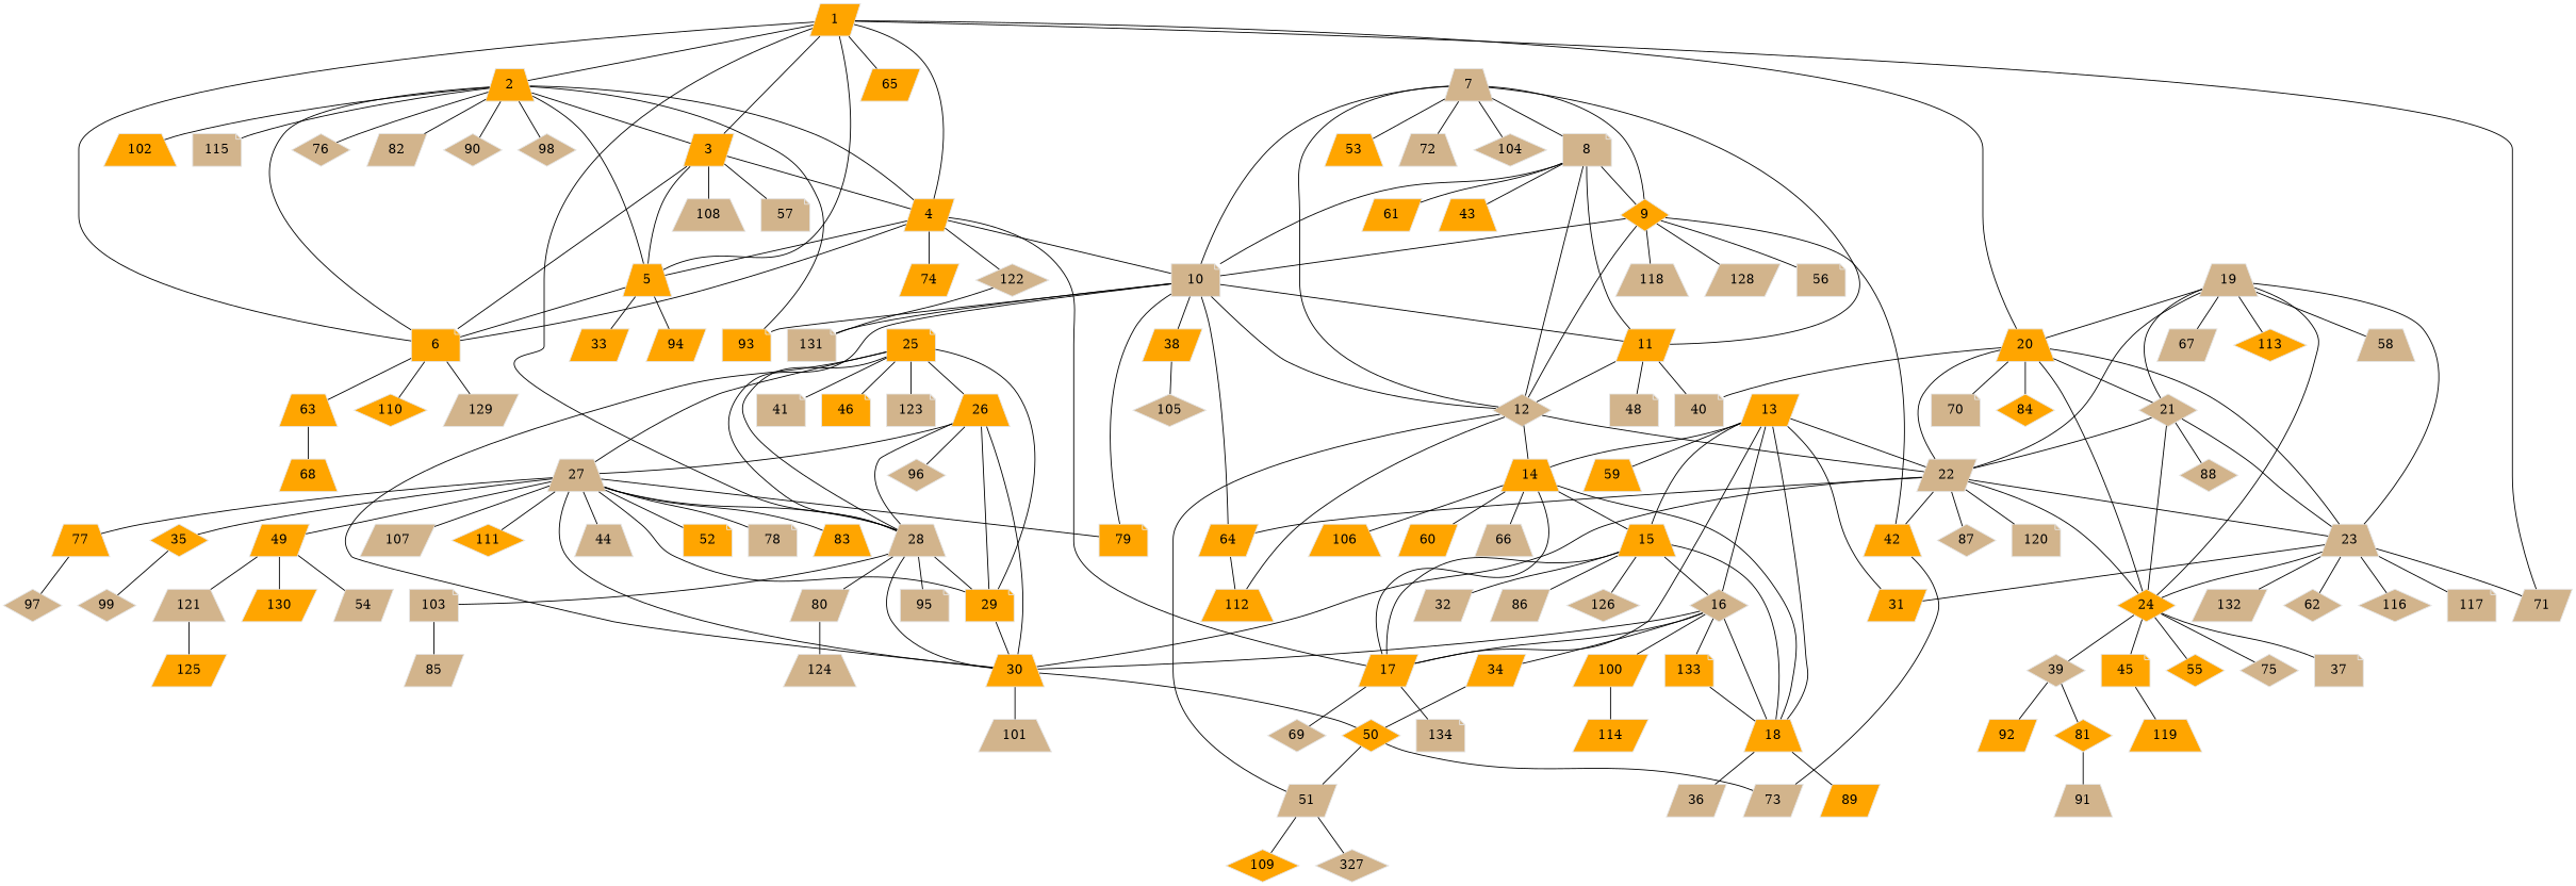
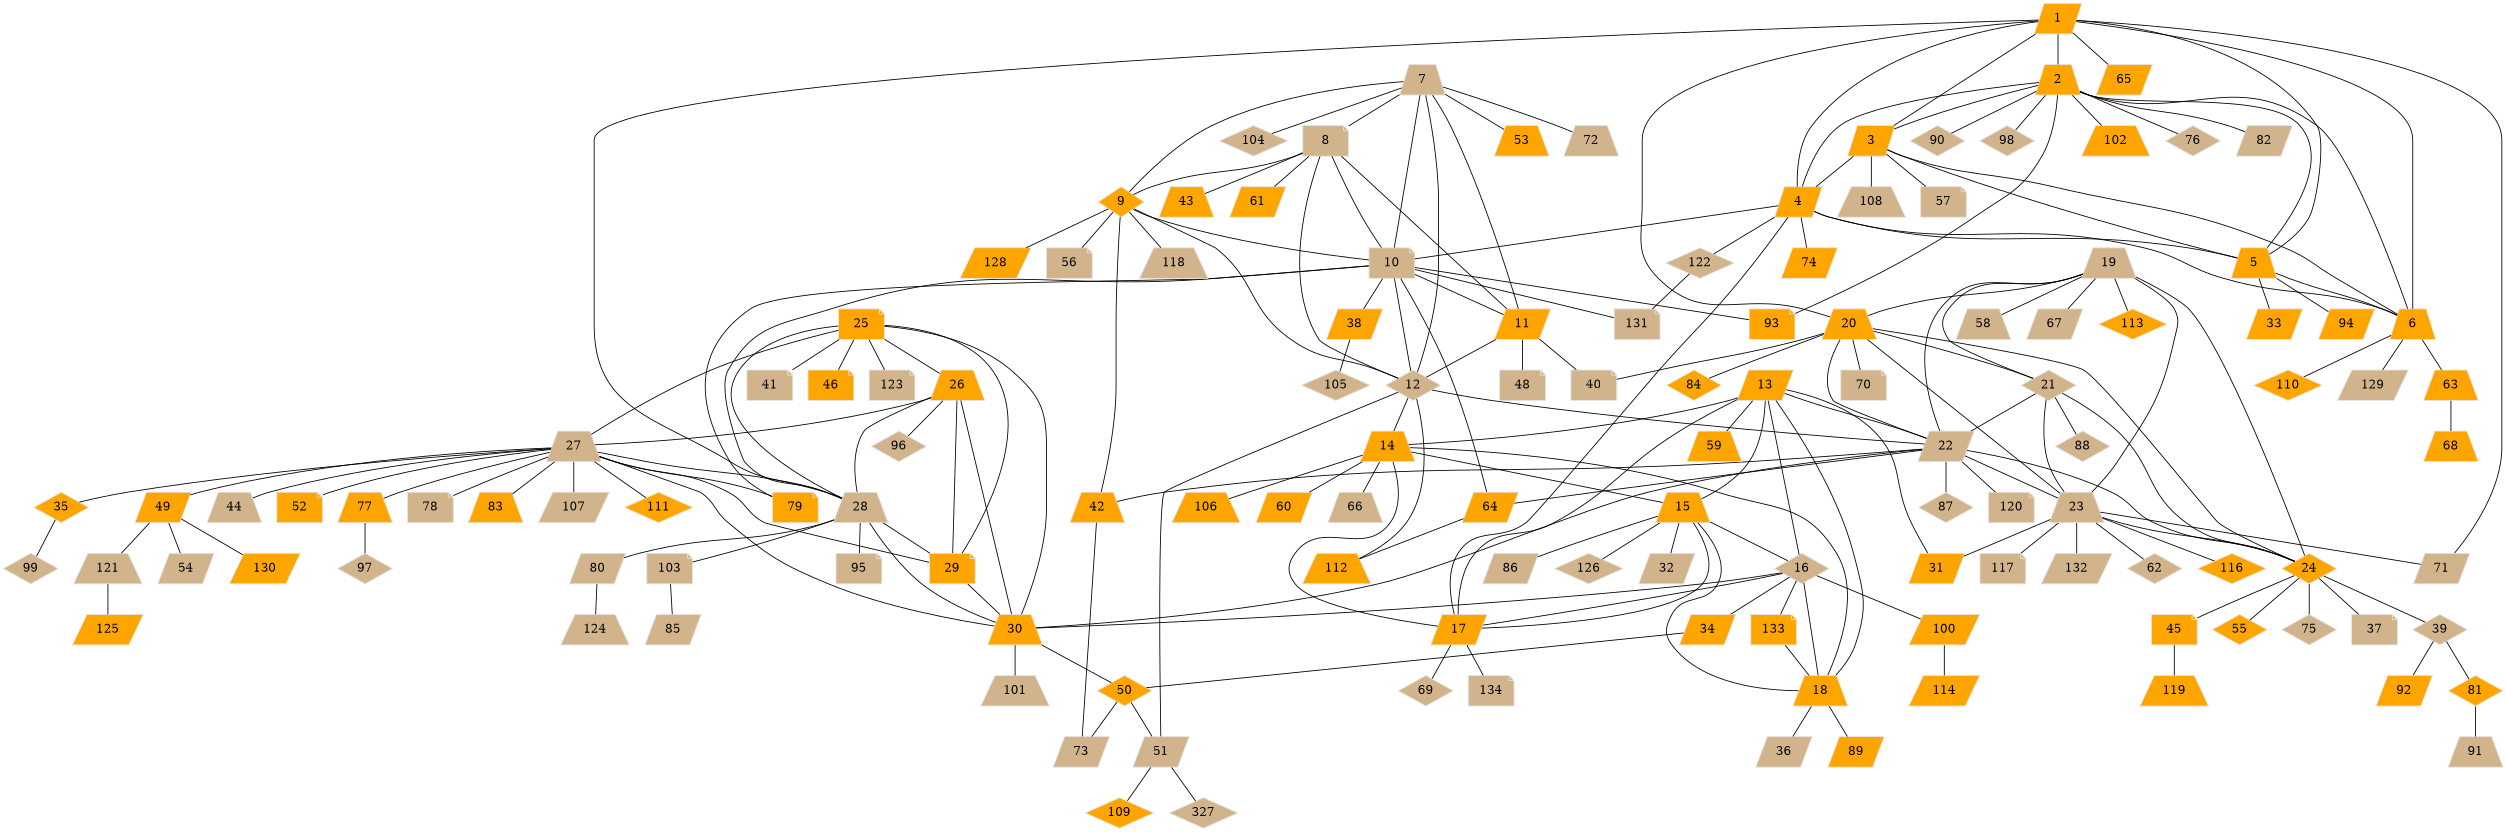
  graph {
    node [color=gray90 fillcolor=tan shape=parallelogram style=filled]
    1 [fillcolor=orange]
    2 [fillcolor=orange shape=trapezium]
    3 [fillcolor=orange]
    4 [fillcolor=orange]
    5 [fillcolor=orange shape=trapezium]
-   6 [fillcolor=orange shape=note]
+   6 [fillcolor=orange shape=trapezium]
    20 [fillcolor=orange shape=trapezium]
    28 [shape=trapezium]
    65 [fillcolor=orange]
    71
    76 [shape=diamond]
    82
    90 [shape=diamond]
    93 [fillcolor=orange shape=note]
    98 [shape=diamond]
    102 [fillcolor=orange shape=trapezium]
-   115 [shape=note]
    57 [shape=note]
    108 [shape=trapezium]
    10 [shape=note]
    17 [fillcolor=orange]
    74 [fillcolor=orange]
    122 [shape=diamond]
    33 [fillcolor=orange]
    94 [fillcolor=orange]
    63 [fillcolor=orange shape=trapezium]
    110 [fillcolor=orange shape=diamond]
    129
    40 [shape=note]
    22
    21 [shape=diamond]
    23 [shape=trapezium]
    24 [fillcolor=orange shape=diamond]
    70 [shape=note]
    84 [fillcolor=orange shape=diamond]
    30 [fillcolor=orange shape=trapezium]
    29 [fillcolor=orange shape=note]
    80
    95 [shape=note]
    103 [shape=note]
    11 [fillcolor=orange]
    12 [shape=diamond]
    38 [fillcolor=orange]
    64 [fillcolor=orange]
    79 [fillcolor=orange shape=note]
    131 [shape=note]
    69 [shape=diamond]
    134 [shape=note]
    68 [fillcolor=orange shape=trapezium]
    7 [shape=trapezium]
    8 [shape=note]
    9 [fillcolor=orange shape=diamond]
    53 [fillcolor=orange shape=trapezium]
    72 [shape=trapezium]
    104 [shape=diamond]
    43 [fillcolor=orange shape=trapezium]
    61 [fillcolor=orange]
    42 [fillcolor=orange shape=trapezium]
    56 [shape=note]
    118 [shape=trapezium]
-   128
+   128 [fillcolor=orange]
    48 [shape=note]
    14 [fillcolor=orange shape=trapezium]
    51
    112 [fillcolor=orange shape=trapezium]
    73
    105 [shape=diamond]
    15 [fillcolor=orange shape=trapezium]
    18 [fillcolor=orange shape=trapezium]
    60 [fillcolor=orange]
    66 [shape=trapezium]
    106 [fillcolor=orange shape=trapezium]
    87 [shape=diamond]
    120 [shape=note]
    109 [fillcolor=orange shape=diamond]
    n76 [label=327 shape=diamond]
    13 [fillcolor=orange]
    16 [shape=diamond]
    31 [fillcolor=orange]
    59 [fillcolor=orange shape=trapezium]
    32
    86
    126 [shape=diamond]
    34 [fillcolor=orange]
    100 [fillcolor=orange]
    133 [fillcolor=orange shape=note]
    36
    89 [fillcolor=orange]
    50 [fillcolor=orange shape=diamond]
    101 [shape=trapezium]
    114 [fillcolor=orange]
    19 [shape=trapezium]
    58 [shape=trapezium]
    67
    113 [fillcolor=orange shape=diamond]
    88 [shape=diamond]
    62 [shape=diamond]
-   116 [shape=diamond]
+   116 [fillcolor=orange shape=diamond]
    117 [shape=note]
    132
    37 [shape=note]
    39 [shape=diamond]
    45 [fillcolor=orange shape=note]
    55 [fillcolor=orange shape=diamond]
    75 [shape=diamond]
    81 [fillcolor=orange shape=diamond]
    92 [fillcolor=orange]
    119 [fillcolor=orange shape=trapezium]
    25 [fillcolor=orange shape=note]
    26 [fillcolor=orange shape=trapezium]
    27 [shape=trapezium]
    41 [shape=note]
    46 [fillcolor=orange shape=note]
    123 [shape=note]
    96 [shape=diamond]
    35 [fillcolor=orange shape=diamond]
    44 [shape=trapezium]
    49 [fillcolor=orange]
    52 [fillcolor=orange shape=note]
    77 [fillcolor=orange shape=trapezium]
    78 [shape=note]
    83 [fillcolor=orange shape=trapezium]
    107
    111 [fillcolor=orange shape=diamond]
    99 [shape=diamond]
    54
    121 [shape=trapezium]
    130 [fillcolor=orange]
    97 [shape=diamond]
    124 [shape=trapezium]
    85
    91 [shape=trapezium]
    125 [fillcolor=orange]
    1 -- 2
    1 -- 3
    1 -- 4
    1 -- 5
    1 -- 6
    1 -- 20
    1 -- 28
    1 -- 65
    1 -- 71
    2 -- 3
    2 -- 4
    2 -- 5
    2 -- 6
    2 -- 76
    2 -- 82
    2 -- 90
    2 -- 93
    2 -- 98
    2 -- 102
-   2 -- 115
    3 -- 4
    3 -- 5
    3 -- 6
    3 -- 57
    3 -- 108
    4 -- 5
    4 -- 6
    4 -- 10
    4 -- 17
    4 -- 74
    4 -- 122
    5 -- 6
    5 -- 33
    5 -- 94
    6 -- 63
    6 -- 110
    6 -- 129
    20 -- 40
    20 -- 22
    20 -- 21
    20 -- 23
    20 -- 24
    20 -- 70
    20 -- 84
    28 -- 30
    28 -- 29
    28 -- 80
    28 -- 95
    28 -- 103
    10 -- 28
    10 -- 93
    10 -- 11
    10 -- 12
    10 -- 38
    10 -- 64
    10 -- 79
    10 -- 131
    17 -- 69
    17 -- 134
    122 -- 131
    63 -- 68
    22 -- 23
    22 -- 24
    22 -- 30
    22 -- 64
    22 -- 42
    22 -- 87
    22 -- 120
    21 -- 22
    21 -- 23
    21 -- 24
    21 -- 88
    23 -- 71
    23 -- 24
    23 -- 31
    23 -- 62
    23 -- 116
    23 -- 117
    23 -- 132
    24 -- 37
    24 -- 39
    24 -- 45
    24 -- 55
    24 -- 75
    30 -- 50
    30 -- 101
    29 -- 30
    80 -- 124
    103 -- 85
    11 -- 40
    11 -- 12
    11 -- 48
    12 -- 22
    12 -- 14
    12 -- 51
    12 -- 112
    38 -- 105
    64 -- 112
    7 -- 10
    7 -- 11
    7 -- 12
    7 -- 8
    7 -- 9
    7 -- 53
    7 -- 72
    7 -- 104
    8 -- 10
    8 -- 11
    8 -- 12
    8 -- 9
    8 -- 43
    8 -- 61
    9 -- 10
    9 -- 12
    9 -- 42
    9 -- 56
    9 -- 118
    9 -- 128
    42 -- 73
    14 -- 17
    14 -- 15
    14 -- 18
    14 -- 60
    14 -- 66
    14 -- 106
    51 -- 109
    51 -- n76
    15 -- 17
    15 -- 18
    15 -- 16
    15 -- 32
    15 -- 86
    15 -- 126
    18 -- 36
    18 -- 89
    13 -- 17
    13 -- 22
    13 -- 14
    13 -- 15
    13 -- 18
    13 -- 16
    13 -- 31
    13 -- 59
    16 -- 17
    16 -- 30
    16 -- 18
    16 -- 34
    16 -- 100
    16 -- 133
    34 -- 50
    100 -- 114
    133 -- 18
    50 -- 51
    50 -- 73
    19 -- 20
    19 -- 22
    19 -- 21
    19 -- 23
    19 -- 24
    19 -- 58
    19 -- 67
    19 -- 113
    39 -- 81
    39 -- 92
    45 -- 119
    81 -- 91
    25 -- 28
    25 -- 30
    25 -- 29
    25 -- 26
    25 -- 27
    25 -- 41
    25 -- 46
    25 -- 123
    26 -- 28
    26 -- 30
    26 -- 29
    26 -- 27
    26 -- 96
    27 -- 28
    27 -- 30
    27 -- 29
    27 -- 79
    27 -- 35
    27 -- 44
    27 -- 49
    27 -- 52
    27 -- 77
    27 -- 78
    27 -- 83
    27 -- 107
    27 -- 111
    35 -- 99
    49 -- 54
    49 -- 121
    49 -- 130
    77 -- 97
    121 -- 125
  }
